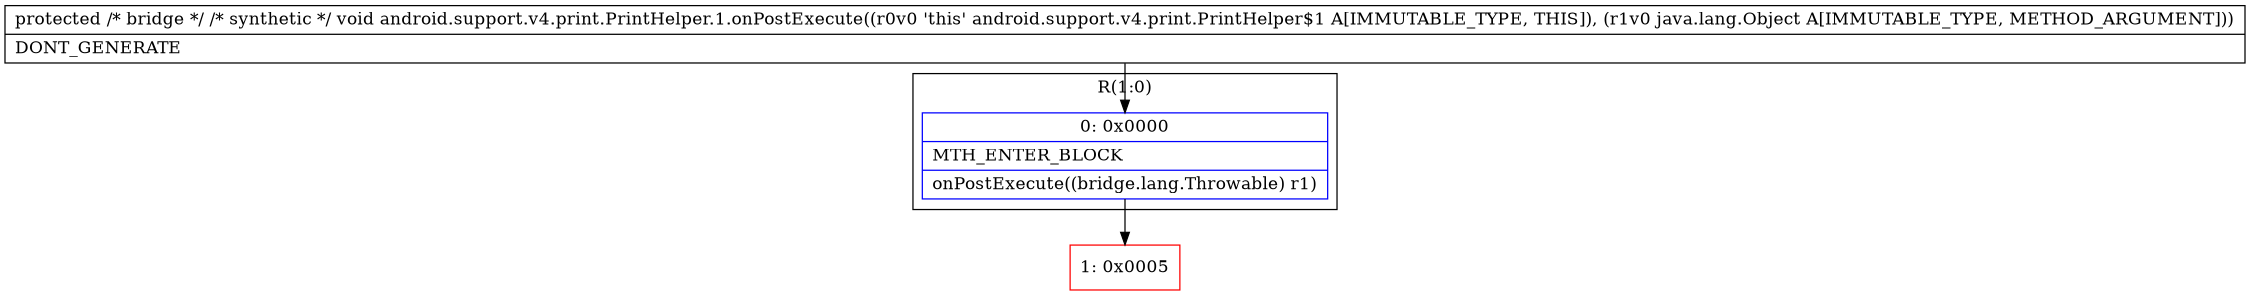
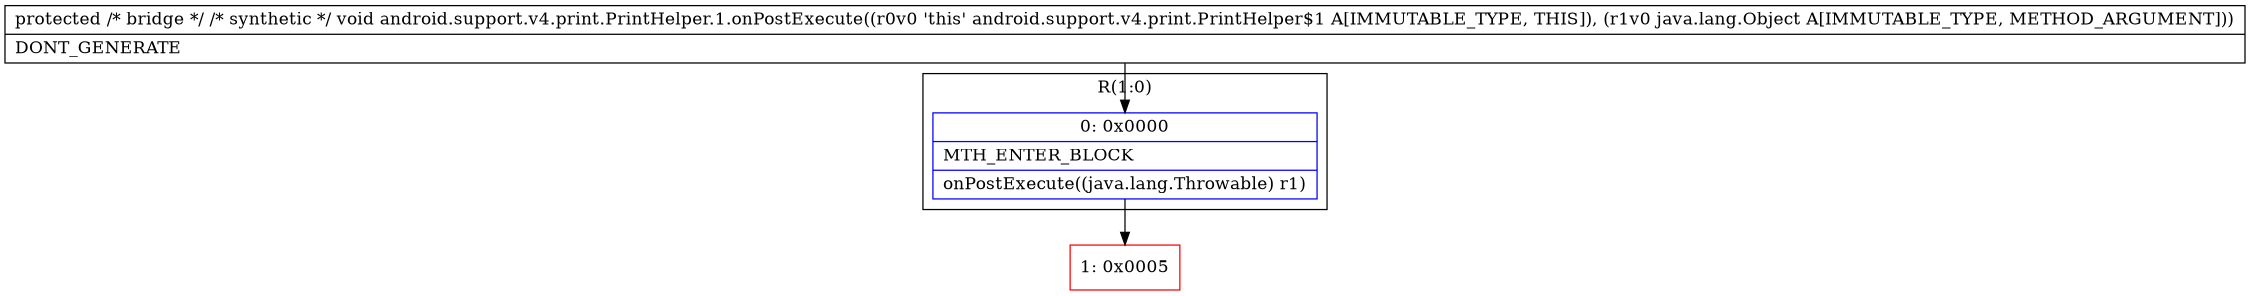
  digraph {
    node [shape=record]
-   n1 [color=blue label="{0\:\ 0x0000|MTH_ENTER_BLOCK\l|onPostExecute((bridge.lang.Throwable) r1)\l}"]
+   n1 [color=blue label="{0\:\ 0x0000|MTH_ENTER_BLOCK\l|onPostExecute((java.lang.Throwable) r1)\l}"]
    n2 [color=red label="{1\:\ 0x0005}"]
    n3 [label="{protected \/* bridge *\/ \/* synthetic *\/ void android.support.v4.print.PrintHelper.1.onPostExecute((r0v0 'this' android.support.v4.print.PrintHelper$1 A[IMMUTABLE_TYPE, THIS]), (r1v0 java.lang.Object A[IMMUTABLE_TYPE, METHOD_ARGUMENT]))  | DONT_GENERATE\l}"]
    subgraph cluster_1 {
      label="R(1:0)"
      n1
    }
    n1 -> n2
    n3 -> n1
  }
